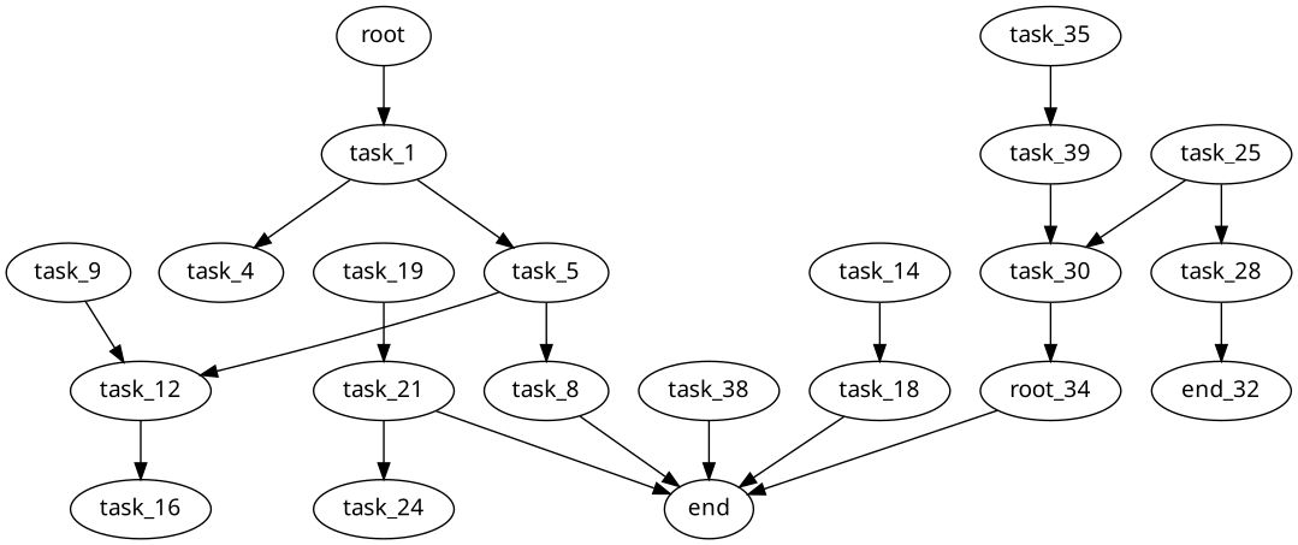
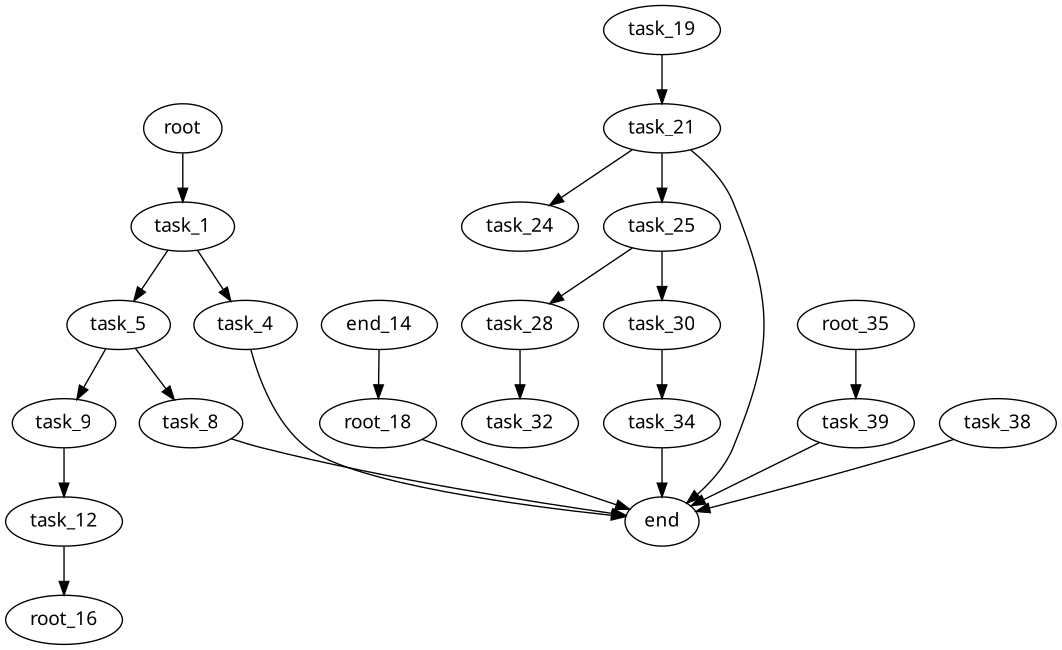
  digraph {
    fontname="Noto Sans"
    node [fontname="Noto Sans"]
    edge [fontname="Noto Sans"]
    root
    task_1
    task_4
    task_5
    end
    task_8
    task_9
    task_12
-   task_16
-   task_14
-   task_18
+   task_16 [label=root_16]
+   task_14 [label=end_14]
+   task_18 [label=root_18]
    task_19
    task_21
    task_24
    task_25
    task_28
    task_30
-   task_32 [label=end_32]
-   task_34 [label=root_34]
-   task_35
+   task_32
+   task_34
+   task_35 [label=root_35]
    task_39
    task_38
    root -> task_1
    task_1 -> task_4
    task_1 -> task_5
+   task_4 -> end
    task_5 -> task_8
-   task_5 -> task_12
+   task_5 -> task_9
    task_8 -> end
    task_9 -> task_12
    task_12 -> task_16
    task_14 -> task_18
    task_18 -> end
    task_19 -> task_21
    task_21 -> end
    task_21 -> task_24
+   task_21 -> task_25
    task_25 -> task_28
    task_25 -> task_30
    task_28 -> task_32
    task_30 -> task_34
    task_34 -> end
    task_35 -> task_39
-   task_39 -> task_30
+   task_39 -> end
    task_38 -> end
  }
